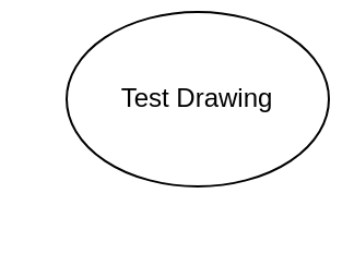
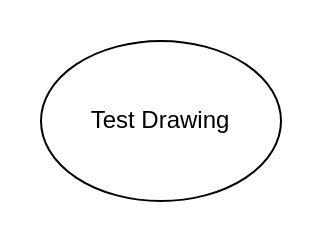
  <mxCell id="0" />
  <mxCell id="1" parent="0" />
- <mxCell id="2" value="Test Drawing" style="ellipse;whiteSpace=wrap;html=1;" vertex="1" parent="1"><mxGeometry x="30" y="5" width="120" height="80" as="geometry" /></mxCell>
+ <mxCell id="2" value="Test Drawing" style="ellipse;whiteSpace=wrap;html=1;" vertex="1" parent="1"><mxGeometry x="20" y="20" width="120" height="80" as="geometry" /></mxCell>
